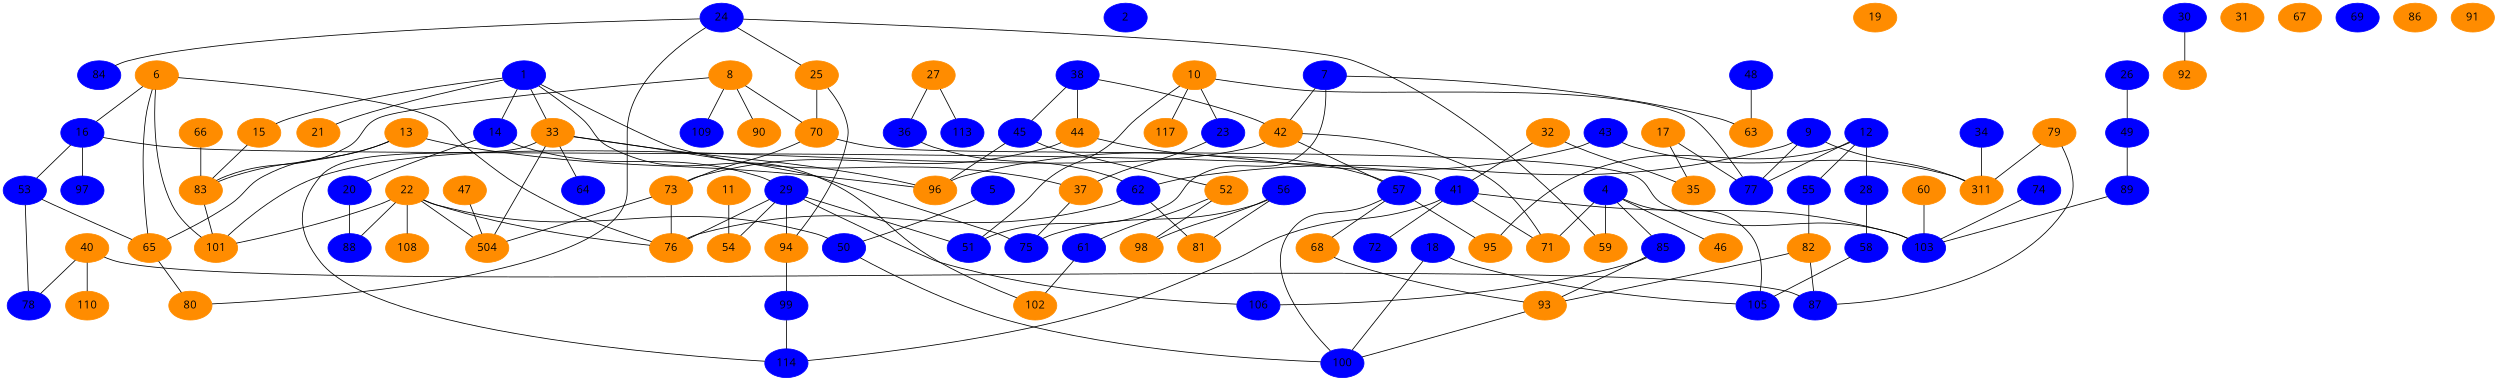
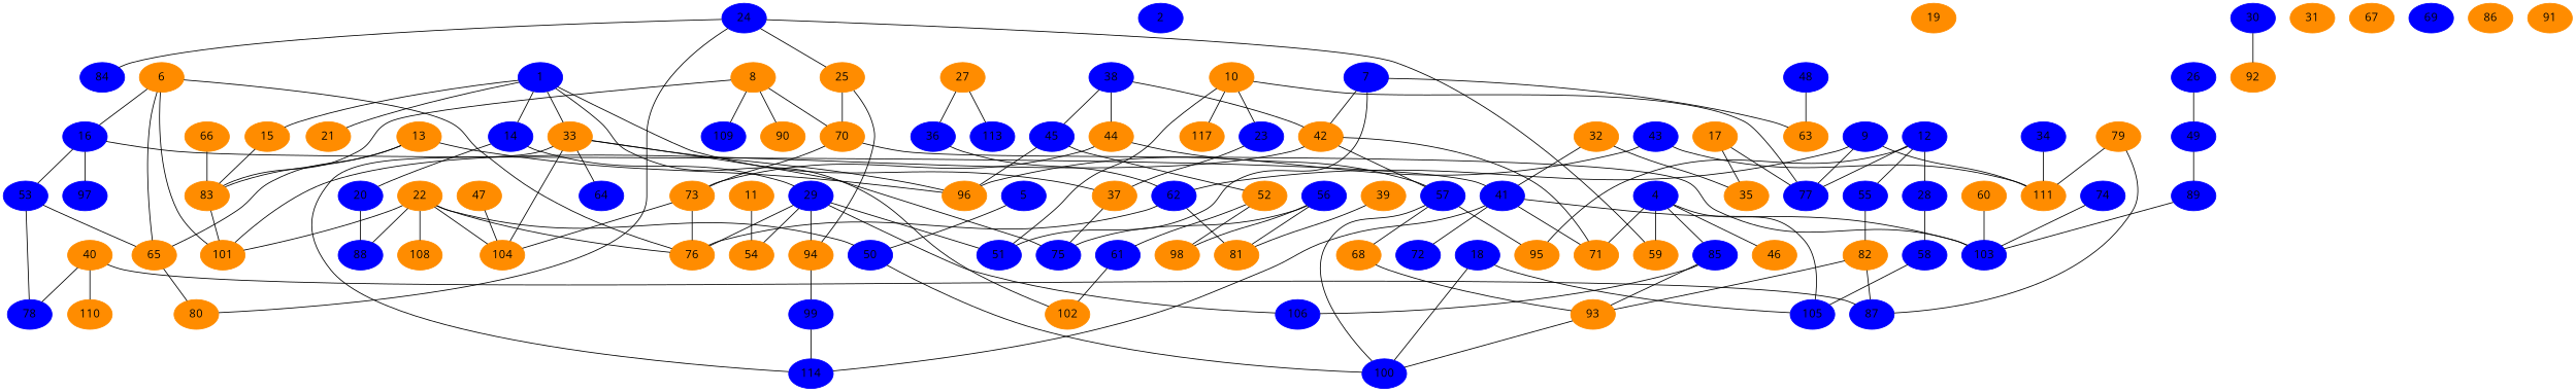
  graph {
    fontname="Open Sans"
    node [color=darkorange fontname="Open Sans" style=filled]
    edge [fontname="Open Sans"]
    1 [color=blue]
    14 [color=blue]
    15
    21
    33
    37
    102
    20 [color=blue]
    29 [color=blue]
    83
    96
-   104 [label=504]
+   104
    64 [color=blue]
    75 [color=blue]
    114 [color=blue]
    2 [color=blue]
    58 [color=blue]
    105 [color=blue]
    79
-   111 [label=311]
+   111
    87 [color=blue]
    4 [color=blue]
    46
    59
    71
    85 [color=blue]
    106 [color=blue]
    93
    5 [color=blue]
    50 [color=blue]
    100 [color=blue]
    16 [color=blue]
    6
    65
    76
    101
    41 [color=blue]
    53 [color=blue]
    97 [color=blue]
    80
    7 [color=blue]
    42
    51 [color=blue]
    63
    57 [color=blue]
    8
    70
    90
    109 [color=blue]
    103 [color=blue]
    73
    9 [color=blue]
    62 [color=blue]
    77 [color=blue]
    81
    10
    23 [color=blue]
    n58 [label=117]
    11
    54
    12 [color=blue]
    28 [color=blue]
    55 [color=blue]
    95
    82
    13
    88 [color=blue]
    94
    72 [color=blue]
    78 [color=blue]
    17
    35
    18 [color=blue]
    19
    22
    108
    24 [color=blue]
    25
    84 [color=blue]
    99 [color=blue]
    26 [color=blue]
    49 [color=blue]
    89 [color=blue]
    36 [color=blue]
    27
    113 [color=blue]
    30 [color=blue]
    92
    31
    32
    34 [color=blue]
    38 [color=blue]
    44
    45 [color=blue]
    52
+   39
    40
    110
    68
    43 [color=blue]
    61 [color=blue]
    98
    47
    48 [color=blue]
    56 [color=blue]
    60
    66
    67
    69 [color=blue]
    74 [color=blue]
    86
    91
    1 -- 14
    1 -- 15
    1 -- 21
    1 -- 33
    1 -- 37
    1 -- 102
    14 -- 20
    14 -- 29
    15 -- 83
    33 -- 96
    33 -- 104
    33 -- 64
    33 -- 75
    33 -- 114
    37 -- 75
    20 -- 88
    29 -- 106
    29 -- 76
    29 -- 51
    29 -- 54
    29 -- 94
    83 -- 101
    58 -- 105
    79 -- 111
    79 -- 87
    4 -- 105
    4 -- 46
    4 -- 59
    4 -- 71
    4 -- 85
    85 -- 106
    85 -- 93
    93 -- 100
    5 -- 50
    50 -- 100
    16 -- 41
    16 -- 53
    16 -- 97
    6 -- 16
    6 -- 65
    6 -- 76
    6 -- 101
    65 -- 80
    41 -- 114
    41 -- 71
    41 -- 103
    41 -- 72
    53 -- 65
    53 -- 78
    7 -- 42
    7 -- 51
    7 -- 63
    42 -- 71
    42 -- 101
    42 -- 57
    57 -- 100
    57 -- 95
    57 -- 68
    8 -- 83
    8 -- 70
    8 -- 90
    8 -- 109
    70 -- 103
    70 -- 73
    73 -- 104
    73 -- 76
    9 -- 111
    9 -- 62
    9 -- 77
    62 -- 76
    62 -- 81
    10 -- 51
    10 -- 77
    10 -- 23
    10 -- n58
    23 -- 37
    11 -- 54
    12 -- 77
    12 -- 28
    12 -- 55
    12 -- 95
    28 -- 58
    55 -- 82
    82 -- 87
    82 -- 93
    13 -- 83
    13 -- 96
    13 -- 65
    94 -- 99
    17 -- 77
    17 -- 35
    18 -- 105
    18 -- 100
    22 -- 104
    22 -- 50
    22 -- 76
    22 -- 101
    22 -- 88
    22 -- 108
    24 -- 59
    24 -- 80
    24 -- 25
    24 -- 84
    25 -- 70
    25 -- 94
    99 -- 114
    26 -- 49
    49 -- 89
    89 -- 103
    36 -- 62
    27 -- 36
    27 -- 113
    30 -- 92
    32 -- 41
    32 -- 35
    34 -- 111
    38 -- 42
    38 -- 44
    38 -- 45
    44 -- 57
    44 -- 73
    45 -- 96
    45 -- 52
    52 -- 61
    52 -- 98
+   39 -- 81
    40 -- 87
    40 -- 78
    40 -- 110
    68 -- 93
    43 -- 96
    43 -- 111
    61 -- 102
    47 -- 104
    48 -- 63
    56 -- 75
    56 -- 81
    56 -- 98
    60 -- 103
    66 -- 83
    74 -- 103
  }
